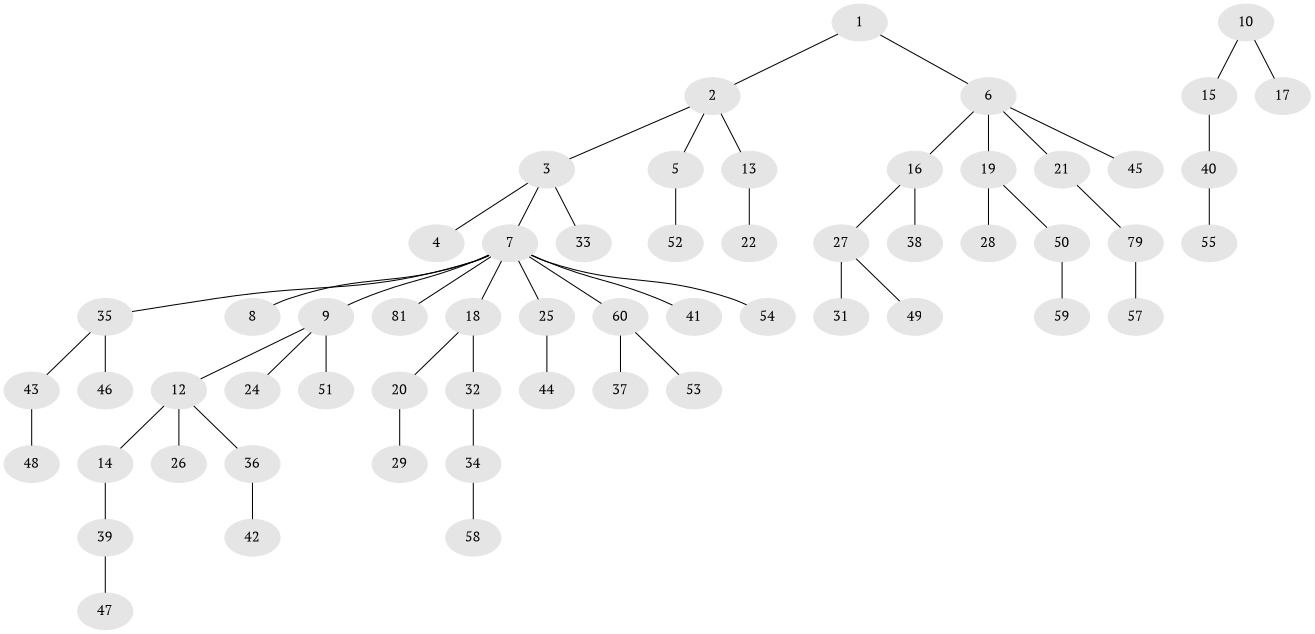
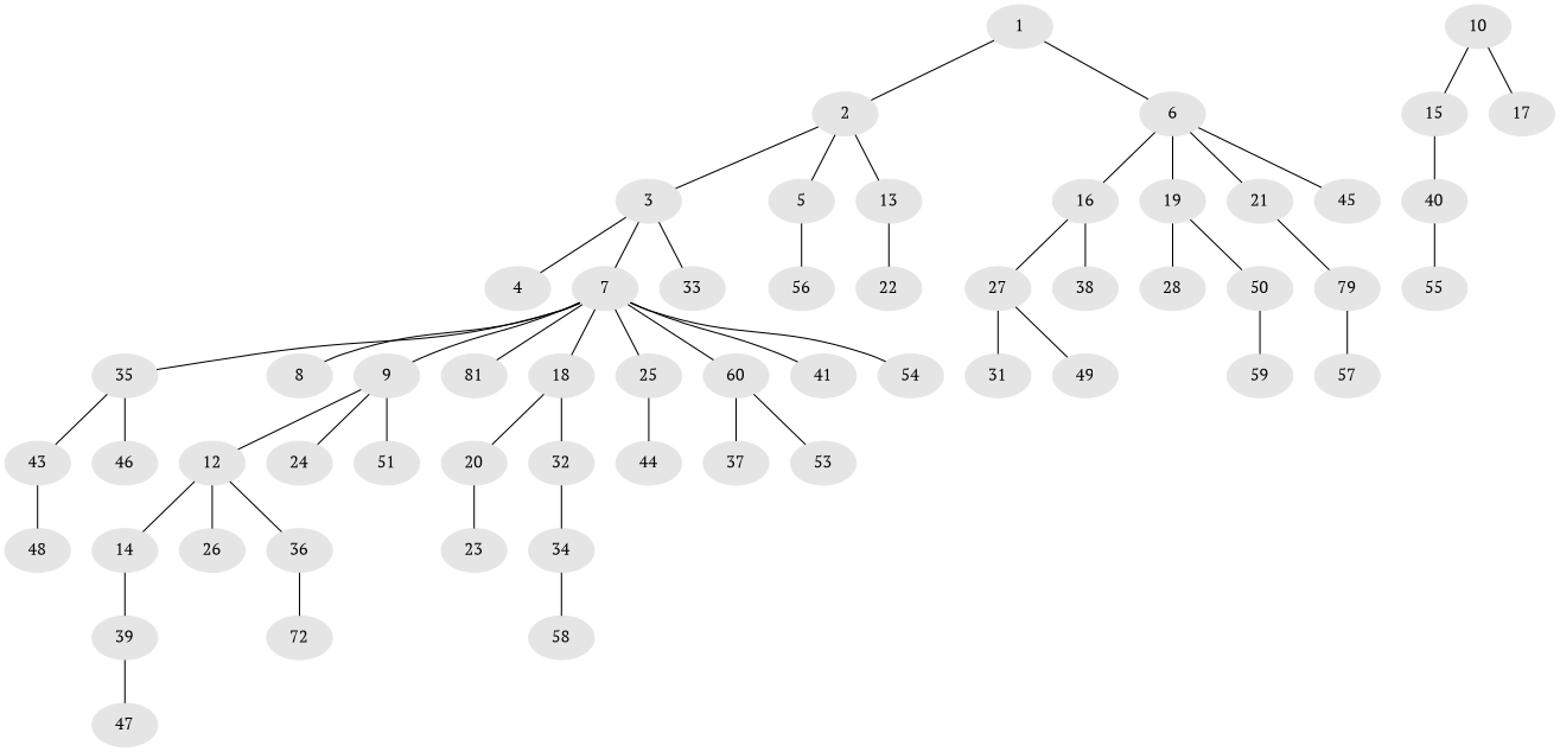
  graph {
    fontname="PT Serif"
    node [color=gray90 fontname="PT Serif" style=filled]
    edge [fontname="PT Serif"]
    1
    2
    6
    3
    5
    13
    16
    19
    21
    45
    4
    7
    33
-   52
+   52 [label=56]
    22
    35
    8
    9
    n19 [label=81]
    18
    25
    n22 [label=60]
    41
    54
    43
    46
    10
    15
    17
    27
    38
    28
    50
    n34 [label=79]
    12
    24
    51
    20
    32
    44
    37
    53
    14
    26
    36
    40
    39
-   42
+   42 [label=72]
    47
    55
    31
    49
-   23 [label=29]
+   23
    34
    59
    57
    58
    48
    1 -- 2
    1 -- 6
    2 -- 3
    2 -- 5
    2 -- 13
    6 -- 16
    6 -- 19
    6 -- 21
    6 -- 45
    3 -- 4
    3 -- 7
    3 -- 33
    5 -- 52
    13 -- 22
    16 -- 27
    16 -- 38
    19 -- 28
    19 -- 50
    21 -- n34
    7 -- 35
    7 -- 8
    7 -- 9
    7 -- n19
    7 -- 18
    7 -- 25
    7 -- n22
    7 -- 41
    7 -- 54
    35 -- 43
    35 -- 46
    9 -- 12
    9 -- 24
    9 -- 51
    18 -- 20
    18 -- 32
    25 -- 44
    n22 -- 37
    n22 -- 53
    43 -- 48
    10 -- 15
    10 -- 17
    15 -- 40
    27 -- 31
    27 -- 49
    50 -- 59
    n34 -- 57
    12 -- 14
    12 -- 26
    12 -- 36
    20 -- 23
    32 -- 34
    14 -- 39
    36 -- 42
    40 -- 55
    39 -- 47
    34 -- 58
  }
